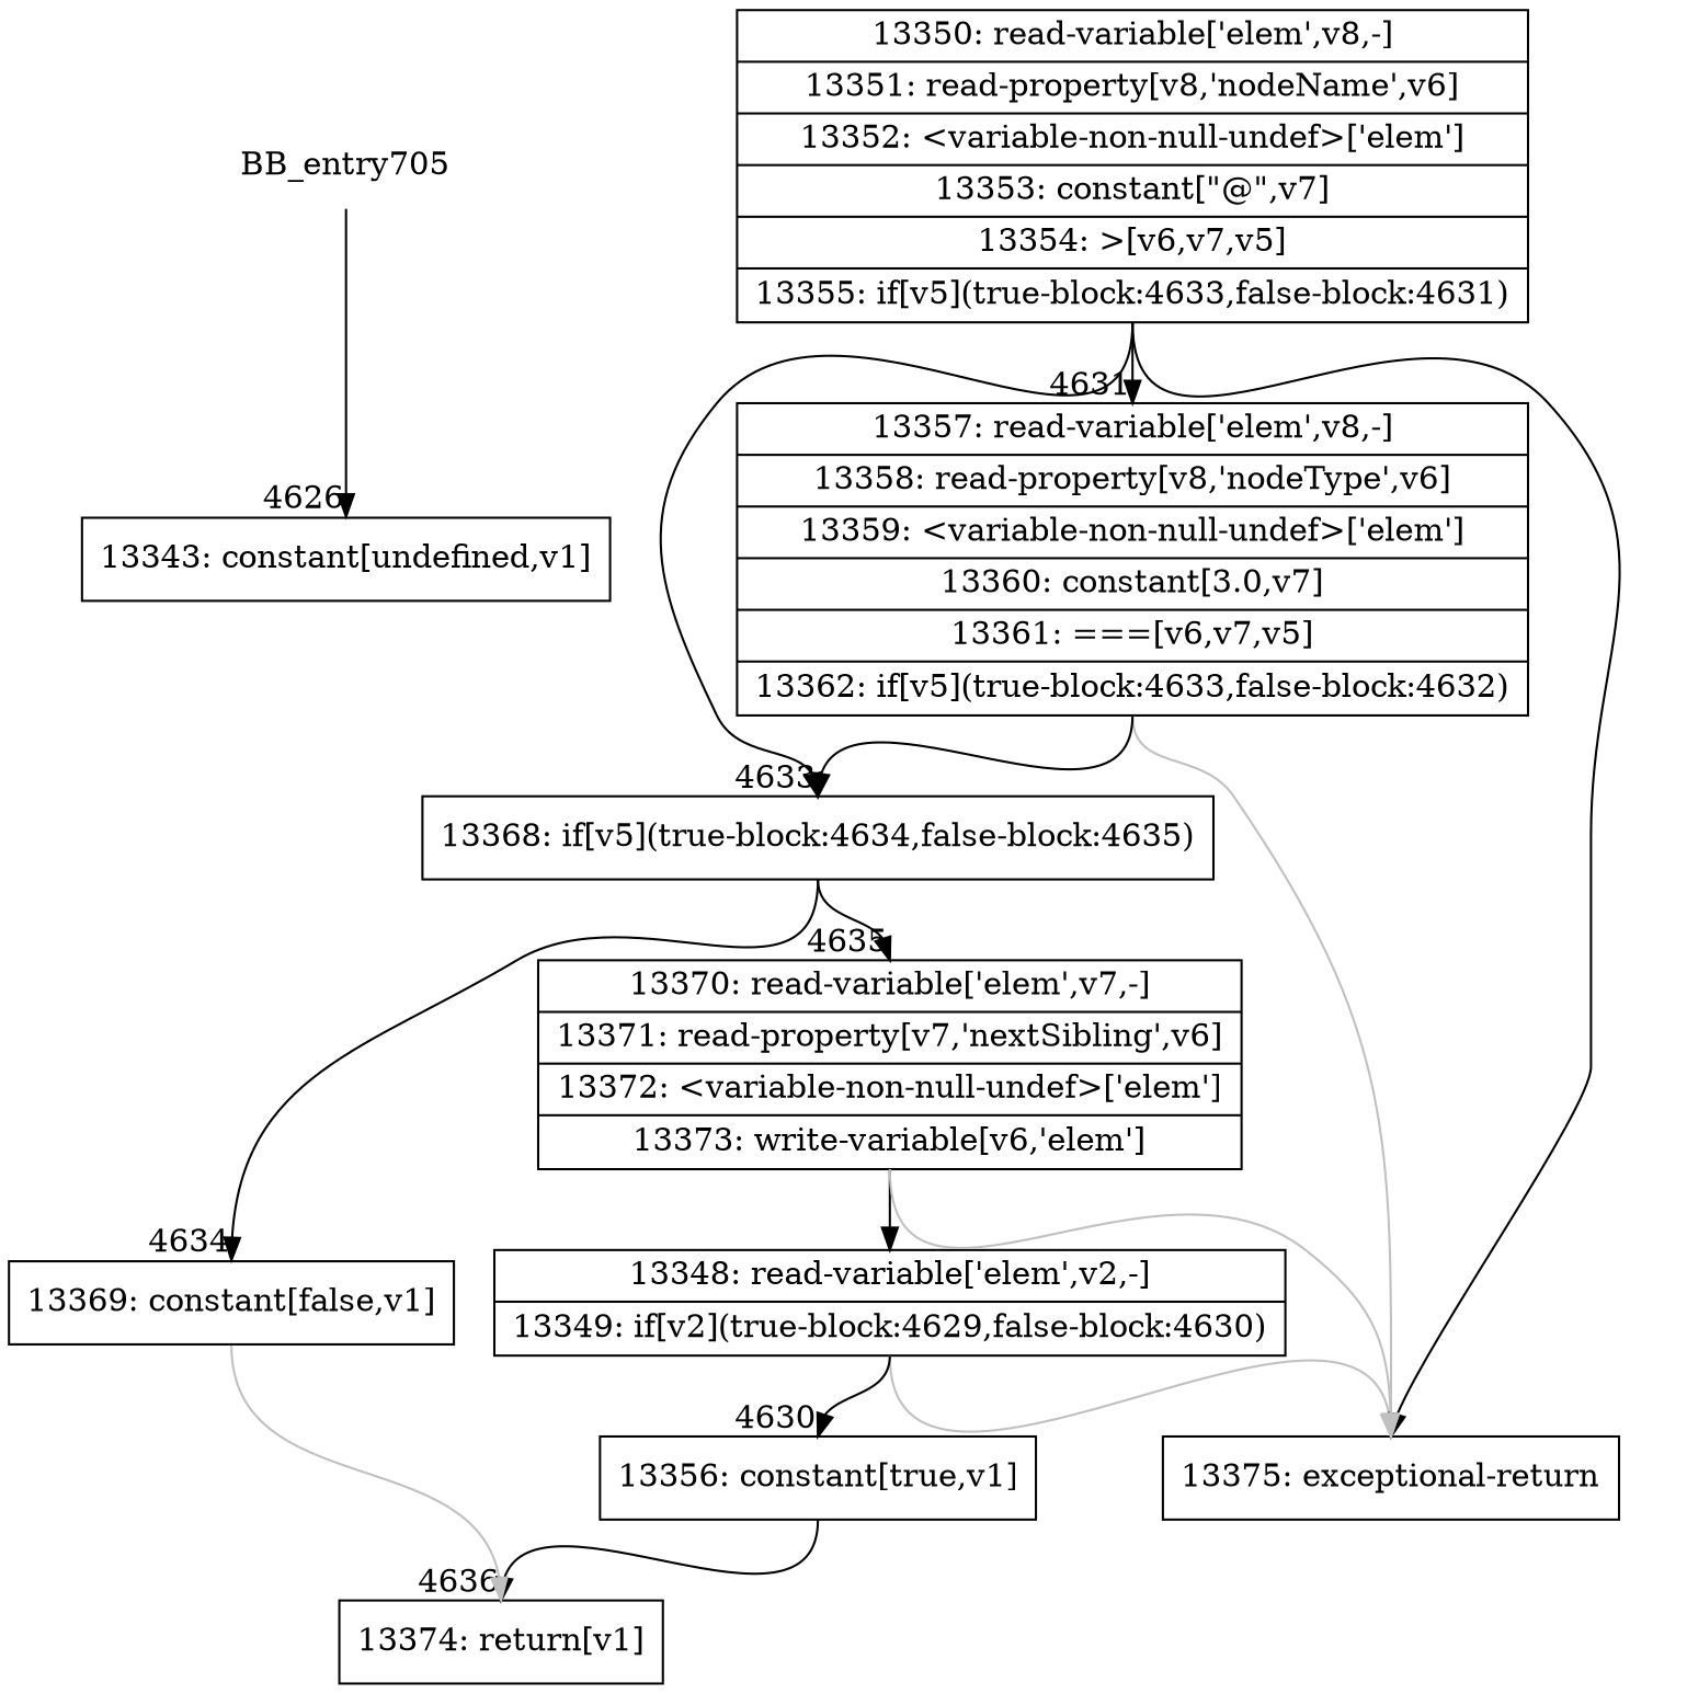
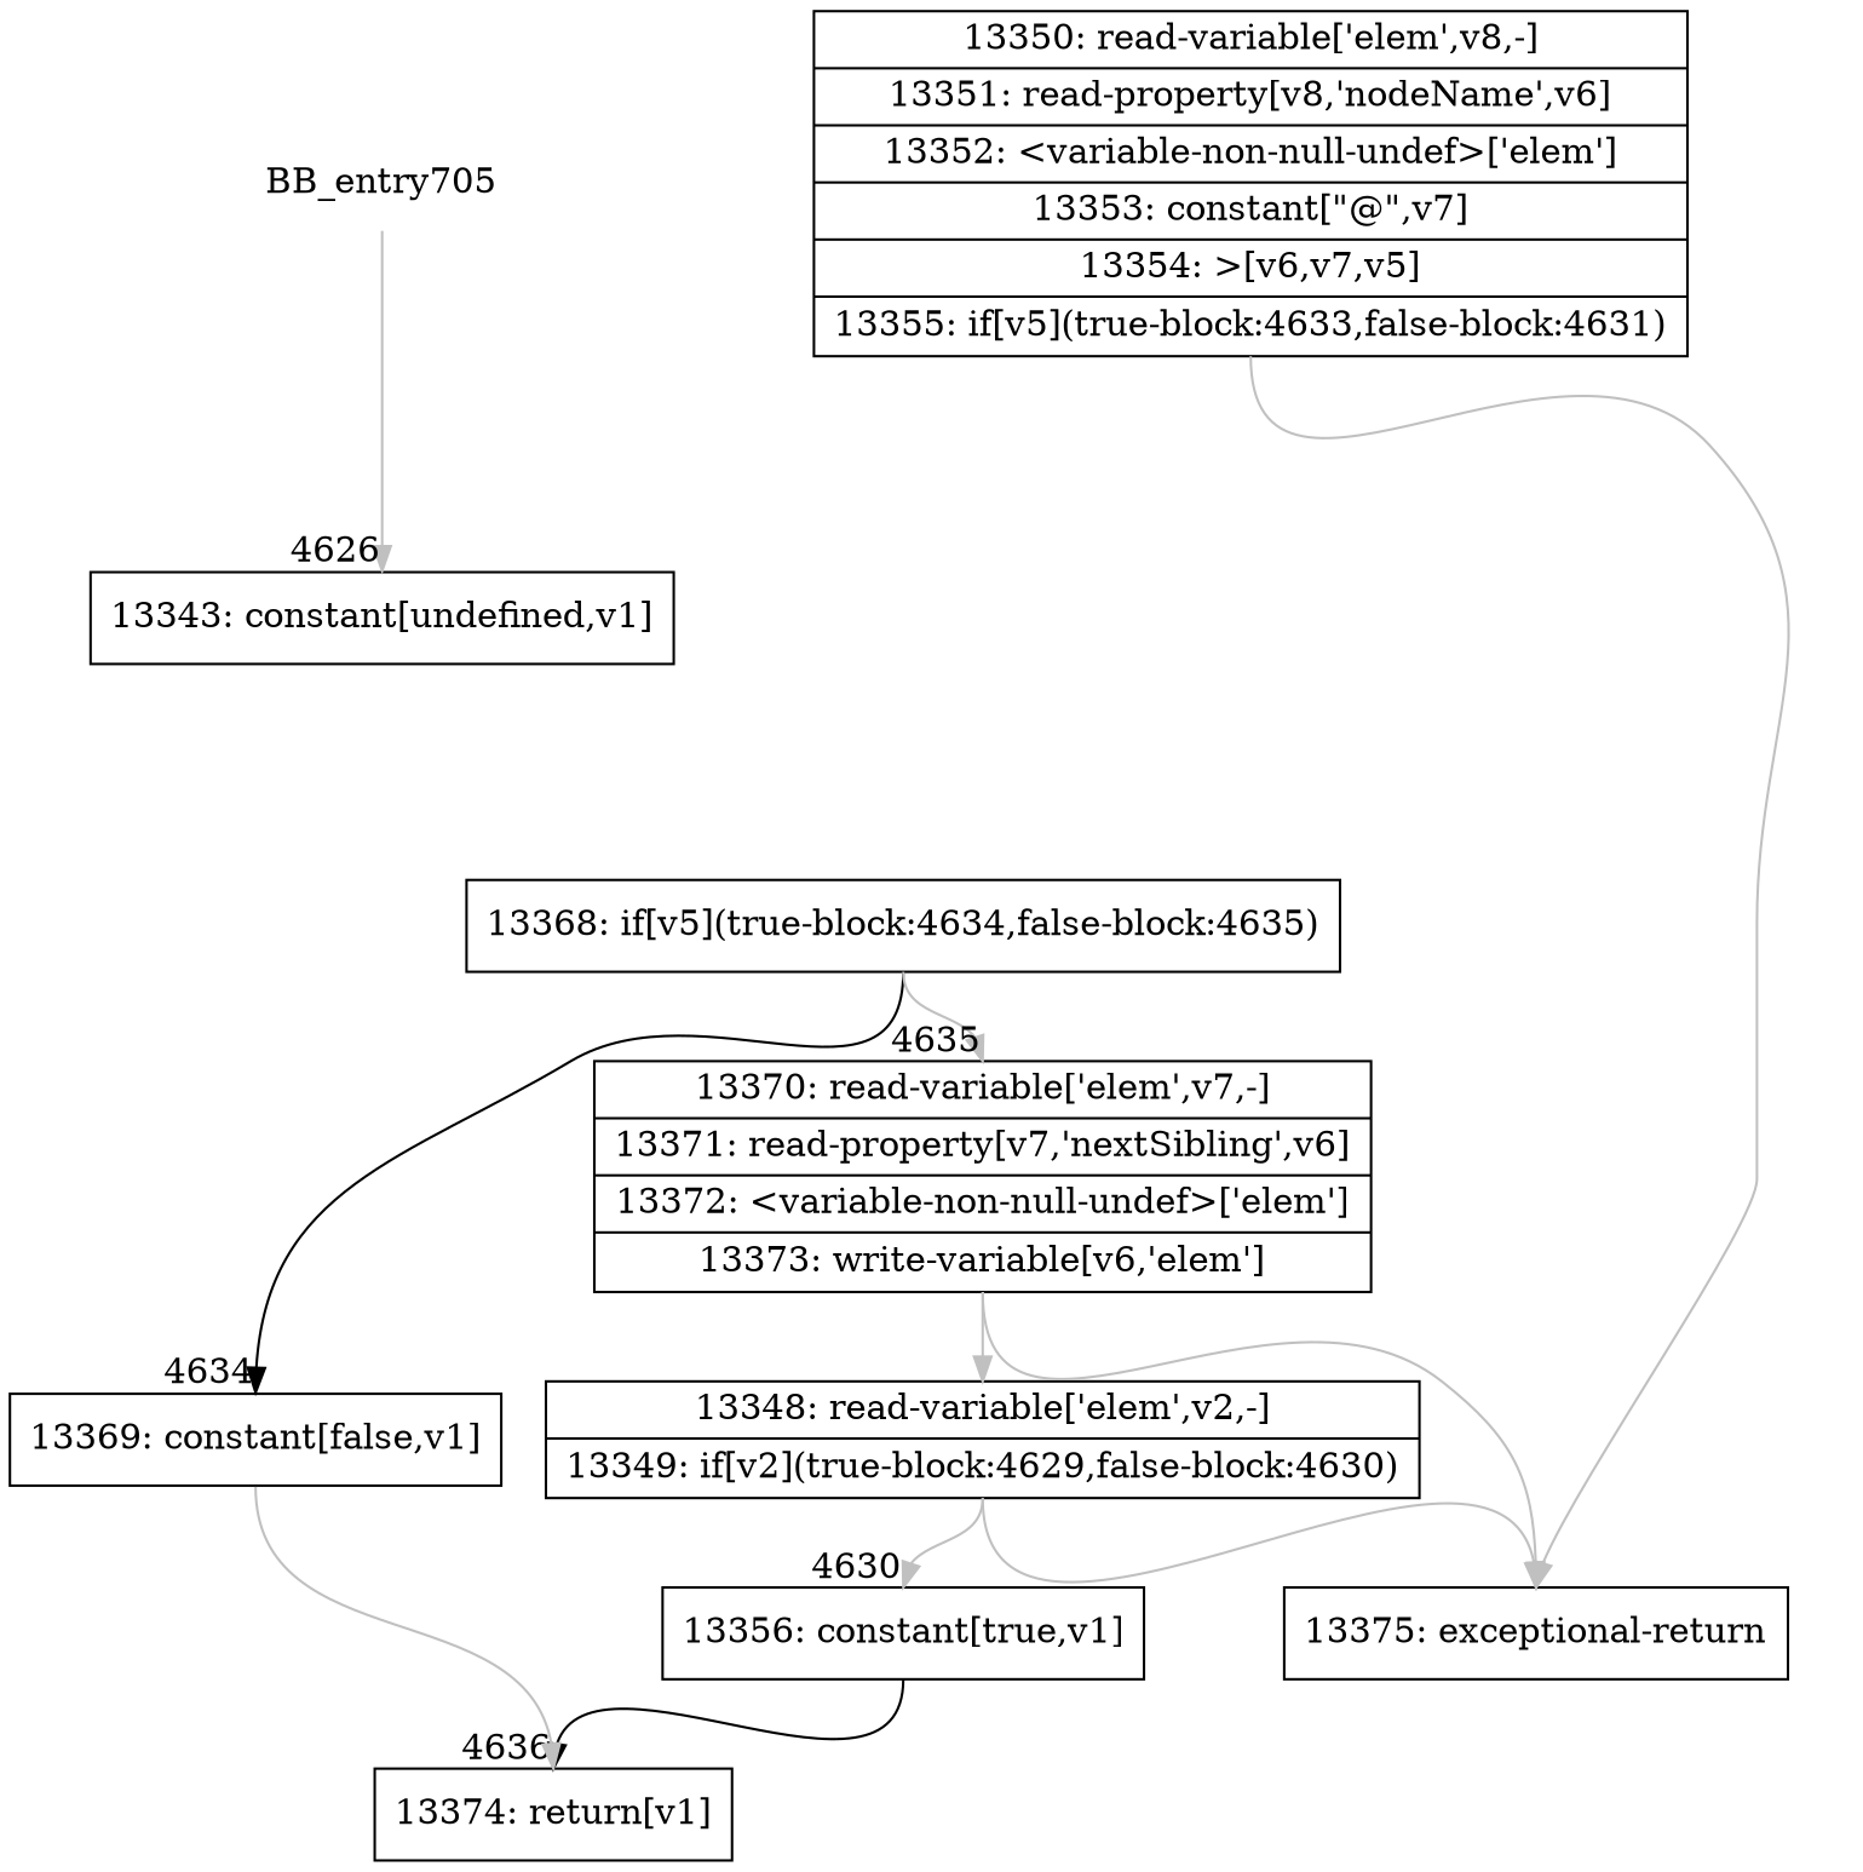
  digraph {
    rankdir=TD
    node [shape=record]
    edge [headport=n tailport=s]
    n1 [label=BB_entry705 shape=none]
    n2 [label="{13343: constant[undefined,v1]}"]
    n3 [label="{13348: read-variable['elem',v2,-]|13349: if[v2](true-block:4629,false-block:4630)}"]
    n4 [label="{13375: exceptional-return}"]
    n5 [label="{13356: constant[true,v1]}"]
    n6 [label="{13350: read-variable['elem',v8,-]|13351: read-property[v8,'nodeName',v6]|13352: \<variable-non-null-undef\>['elem']|13353: constant[\"@\",v7]|13354: \>[v6,v7,v5]|13355: if[v5](true-block:4633,false-block:4631)}"]
    n7 [label="{13368: if[v5](true-block:4634,false-block:4635)}"]
-   n8 [label="{13357: read-variable['elem',v8,-]|13358: read-property[v8,'nodeType',v6]|13359: \<variable-non-null-undef\>['elem']|13360: constant[3.0,v7]|13361: ===[v6,v7,v5]|13362: if[v5](true-block:4633,false-block:4632)}"]
    n9 [label="{13374: return[v1]}"]
    n10 [label="{13369: constant[false,v1]}"]
    n11 [label="{13370: read-variable['elem',v7,-]|13371: read-property[v7,'nextSibling',v6]|13372: \<variable-non-null-undef\>['elem']|13373: write-variable[v6,'elem']}"]
-   n1 -> n2 [headlabel="    4626"]
+   n1 -> n2 [headlabel="    4626" color=gray]
    n3 -> n4 [color=gray]
-   n3 -> n5 [headlabel="      4630"]
+   n3 -> n5 [headlabel="      4630" color=gray]
    n5 -> n9 [headlabel="      4636"]
-   n6 -> n4 [color=black]
-   n6 -> n7 [headlabel="      4633"]
-   n6 -> n8 [headlabel="      4631"]
+   n6 -> n4 [color=gray]
    n7 -> n10 [headlabel="      4634"]
-   n7 -> n11 [headlabel="      4635"]
-   n8 -> n4 [color=gray]
-   n8 -> n7
+   n7 -> n11 [headlabel="      4635" color=gray]
    n10 -> n9 [color=gray]
-   n11 -> n3
+   n11 -> n3 [color=gray]
    n11 -> n4 [color=gray]
  }
